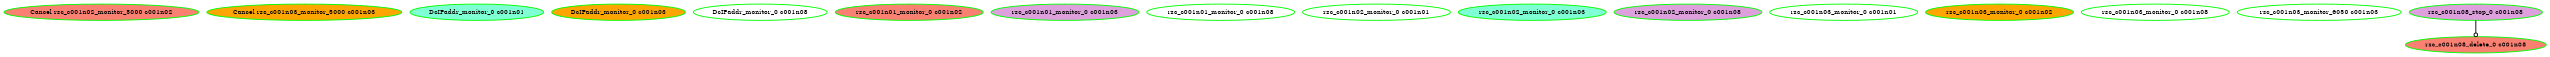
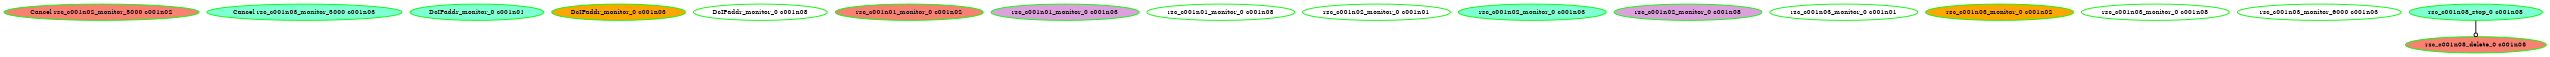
  digraph {
    node [color=green fontcolor=black style="bold,filled" fillcolor=white]
    "Cancel rsc_c001n02_monitor_5000 c001n02" [fillcolor=salmon]
-   "Cancel rsc_c001n03_monitor_5000 c001n03" [fillcolor=orange]
+   "Cancel rsc_c001n03_monitor_5000 c001n03" [fillcolor=aquamarine]
    "DcIPaddr_monitor_0 c001n01" [fillcolor=aquamarine]
    "DcIPaddr_monitor_0 c001n03" [fillcolor=orange]
    "DcIPaddr_monitor_0 c001n08"
    "rsc_c001n01_monitor_0 c001n02" [fillcolor=salmon]
    "rsc_c001n01_monitor_0 c001n03" [fillcolor=plum]
    "rsc_c001n01_monitor_0 c001n08"
    "rsc_c001n02_monitor_0 c001n01"
    "rsc_c001n02_monitor_0 c001n03" [fillcolor=aquamarine]
    "rsc_c001n02_monitor_0 c001n08" [fillcolor=plum]
    "rsc_c001n03_monitor_0 c001n01"
    "rsc_c001n03_monitor_0 c001n02" [fillcolor=orange]
    "rsc_c001n03_monitor_0 c001n08"
-   "rsc_c001n03_monitor_6000 c001n03" [label="rsc_c001n03_monitor_6050 c001n03"]
+   "rsc_c001n03_monitor_6000 c001n03"
    "rsc_c001n08_delete_0 c001n08" [fillcolor=salmon]
-   "rsc_c001n08_stop_0 c001n08" [fillcolor=plum]
+   "rsc_c001n08_stop_0 c001n08" [fillcolor=aquamarine]
    "rsc_c001n08_stop_0 c001n08" -> "rsc_c001n08_delete_0 c001n08" [style=bold arrowhead=odot]
  }
